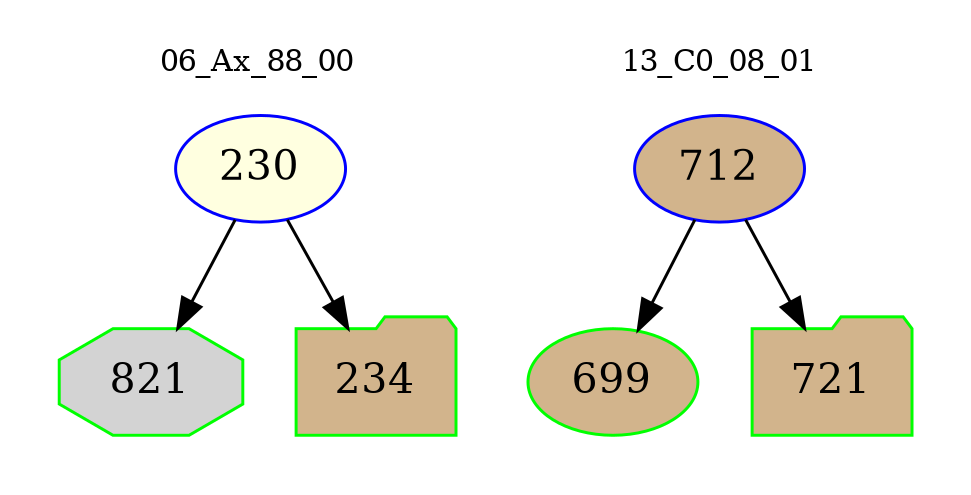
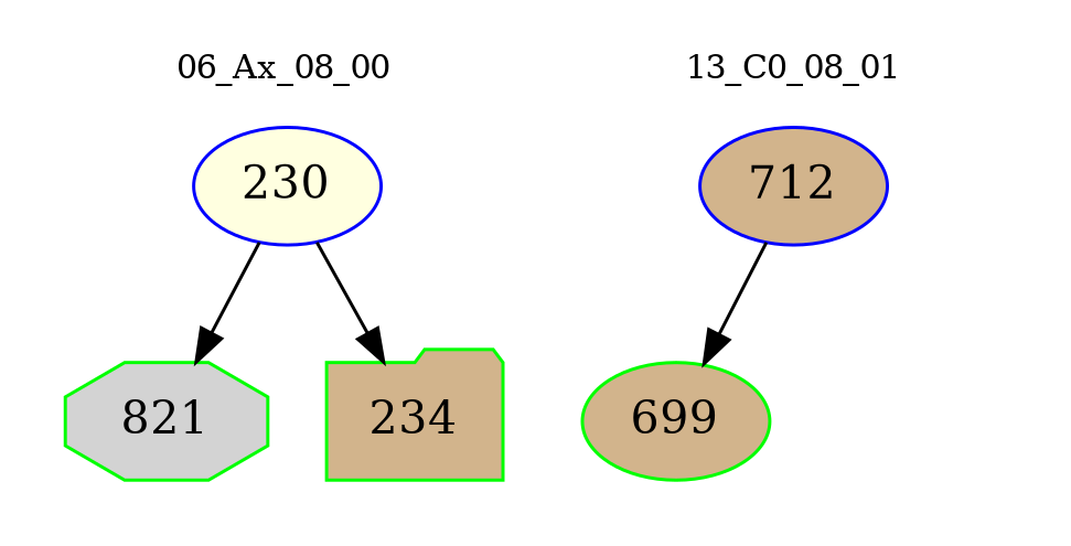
  digraph {
    node [color=green fillcolor=tan shape=ellipse style=filled]
    edge [color=black]
    n1 [color=blue fillcolor=lightyellow label=230]
    n2 [fillcolor=lightgrey label=821 shape=octagon]
    n3 [label=234 shape=folder]
    n4 [color=blue label=712]
    n5 [label=699]
-   n6 [label=721 shape=folder]
    subgraph cluster_1 {
      color=white
      fontsize=10
-     label="06_Ax_88_00"
+     label="06_Ax_08_00"
      n1
      n2
      n3
    }
    subgraph cluster_2 {
      color=white
      fontsize=10
      label="13_C0_08_01"
      n4
      n5
-     n6
    }
    n1 -> n2
    n1 -> n3
    n4 -> n5
-   n4 -> n6
  }
